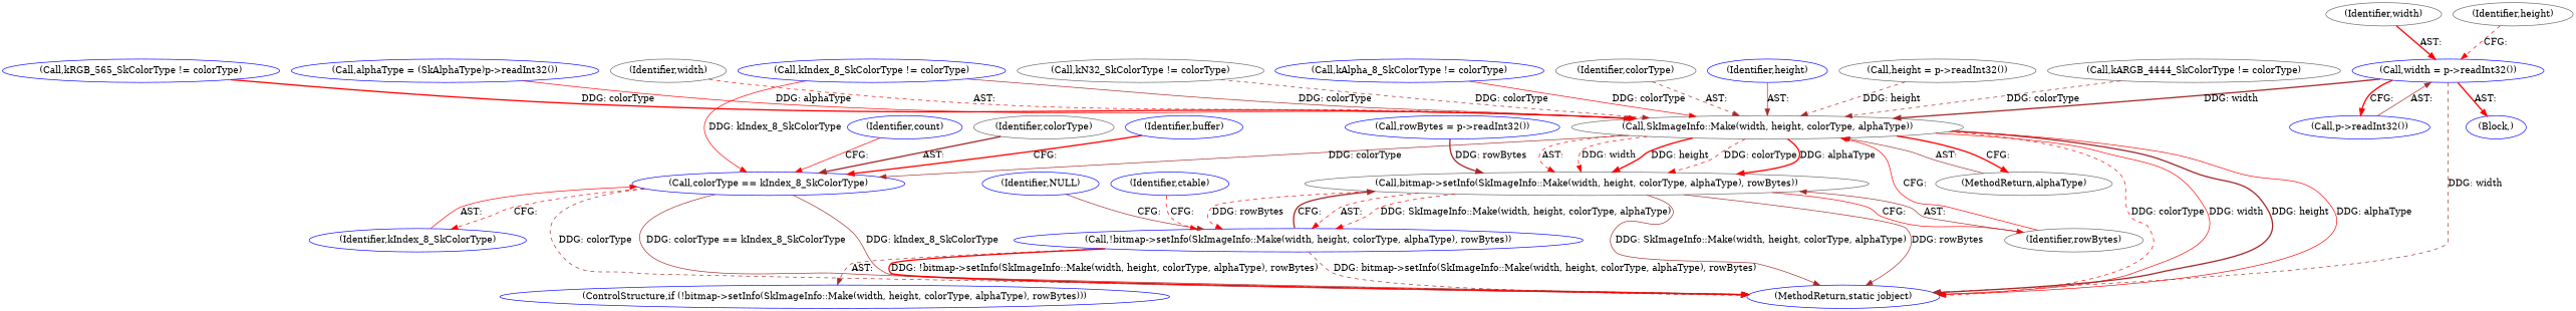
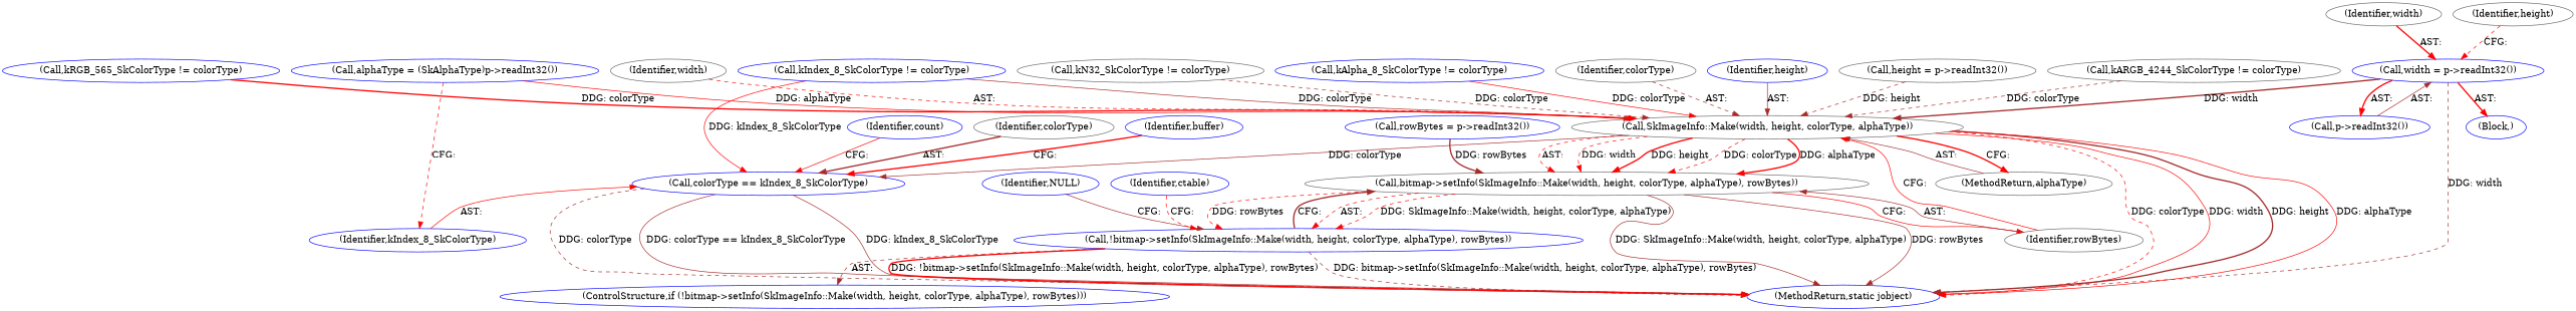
  digraph {
    node [color=blue]
    edge [color=red style=solid]
    n1 [label="(Call,width = p->readInt32())"]
    n2 [color=gray40 label="(Call,SkImageInfo::Make(width, height, colorType, alphaType))"]
    n3 [label="(Call,p->readInt32())"]
    n4 [label="(Block,)"]
    n5 [label="(MethodReturn,static jobject)"]
    n6 [color=gray40 label="(Call,bitmap->setInfo(SkImageInfo::Make(width, height, colorType, alphaType), rowBytes))"]
    n7 [label="(Call,colorType == kIndex_8_SkColorType)"]
    n8 [color=gray40 label="(MethodReturn,alphaType)"]
    n9 [label="(Call,!bitmap->setInfo(SkImageInfo::Make(width, height, colorType, alphaType), rowBytes))"]
    n10 [color=gray40 label="(Identifier,rowBytes)"]
    n11 [label="(Identifier,kIndex_8_SkColorType)"]
    n12 [label="(ControlStructure,if (!bitmap->setInfo(SkImageInfo::Make(width, height, colorType, alphaType), rowBytes)))"]
    n13 [color=gray40 label="(Identifier,colorType)"]
    n14 [label="(Identifier,count)"]
    n15 [label="(Identifier,height)"]
    n16 [color=gray40 label="(Call,height = p->readInt32())"]
-   n17 [color=gray40 label="(Call,kARGB_4444_SkColorType != colorType)"]
+   n17 [color=gray40 label="(Call,kARGB_4244_SkColorType != colorType)"]
    n18 [color=gray40 label="(Identifier,width)"]
    n19 [label="(Call,alphaType = (SkAlphaType)p->readInt32())"]
    n20 [label="(Call,kIndex_8_SkColorType != colorType)"]
    n21 [label="(Call,kRGB_565_SkColorType != colorType)"]
    n22 [color=gray40 label="(Identifier,colorType)"]
    n23 [color=gray40 label="(Identifier,width)"]
    n24 [label="(Identifier,buffer)"]
    n25 [color=gray40 label="(Call,kN32_SkColorType != colorType)"]
    n26 [label="(Call,kAlpha_8_SkColorType != colorType)"]
    n27 [label="(Identifier,NULL)"]
    n28 [color=gray40 label="(Identifier,height)"]
    n29 [label="(Call,rowBytes = p->readInt32())"]
    n30 [label="(Identifier,ctable)"]
    n1 -> n2 [color=brown label="DDG: width" style=bold]
-   n1 -> n3 [label="CFG: " style=bold]
+   n1 -> n3 [label="AST: " style=bold]
    n1 -> n4 [label="AST: " style=bold]
    n1 -> n5 [color=brown label="DDG: width" style=dashed]
    n2 -> n5 [label="DDG: colorType" style=dashed]
    n2 -> n5 [label="DDG: width"]
    n2 -> n5 [color=brown label="DDG: height" style=bold]
    n2 -> n5 [label="DDG: alphaType"]
    n2 -> n6 [label="AST: " style=dashed]
    n2 -> n6 [label="DDG: width" style=dashed]
    n2 -> n6 [label="DDG: height" style=bold]
    n2 -> n6 [label="DDG: colorType" style=dashed]
    n2 -> n6 [label="DDG: alphaType" style=bold]
    n2 -> n7 [color=brown label="DDG: colorType"]
    n2 -> n8 [label="CFG: " style=bold]
    n3 -> n1 [color=brown label="AST: "]
    n6 -> n5 [color=brown label="DDG: SkImageInfo::Make(width, height, colorType, alphaType)"]
    n6 -> n5 [color=brown label="DDG: rowBytes"]
    n6 -> n9 [label="AST: " style=dashed]
    n6 -> n9 [label="DDG: SkImageInfo::Make(width, height, colorType, alphaType)" style=dashed]
    n6 -> n9 [label="DDG: rowBytes" style=dashed]
    n6 -> n10 [label="CFG: "]
    n7 -> n5 [color=brown label="DDG: kIndex_8_SkColorType"]
    n7 -> n5 [color=brown label="DDG: colorType" style=dashed]
    n7 -> n5 [color=brown label="DDG: colorType == kIndex_8_SkColorType"]
-   n7 -> n11 [label="CFG: " style=dashed]
+   n19 -> n11 [label="CFG: " style=dashed]
    n8 -> n2 [color=brown label="AST: "]
    n9 -> n5 [color=brown label="DDG: bitmap->setInfo(SkImageInfo::Make(width, height, colorType, alphaType), rowBytes)" style=dashed]
    n9 -> n5 [label="DDG: !bitmap->setInfo(SkImageInfo::Make(width, height, colorType, alphaType), rowBytes)" style=bold]
    n9 -> n6 [color=brown label="CFG: " style=bold]
    n9 -> n12 [color=brown label="AST: " style=dashed]
    n10 -> n2 [label="CFG: "]
    n10 -> n6 [color=brown label="AST: "]
    n11 -> n7 [label="AST: "]
    n13 -> n2 [color=brown label="AST: " style=dashed]
    n14 -> n7 [label="CFG: "]
    n15 -> n2 [color=brown label="AST: "]
    n16 -> n2 [color=brown label="DDG: height" style=dashed]
    n17 -> n2 [color=brown label="DDG: colorType" style=dashed]
    n18 -> n1 [label="AST: " style=bold]
    n19 -> n2 [label="DDG: alphaType"]
    n20 -> n2 [color=brown label="DDG: colorType"]
    n20 -> n7 [label="DDG: kIndex_8_SkColorType"]
    n21 -> n2 [label="DDG: colorType" style=bold]
    n22 -> n7 [color=brown label="AST: " style=bold]
    n23 -> n2 [label="AST: " style=dashed]
    n24 -> n7 [label="CFG: " style=bold]
    n25 -> n2 [color=brown label="DDG: colorType" style=dashed]
    n26 -> n2 [label="DDG: colorType"]
    n27 -> n9 [color=brown label="CFG: "]
    n28 -> n1 [label="CFG: " style=dashed]
    n29 -> n6 [color=brown label="DDG: rowBytes" style=bold]
    n30 -> n9 [label="CFG: " style=dashed]
  }
